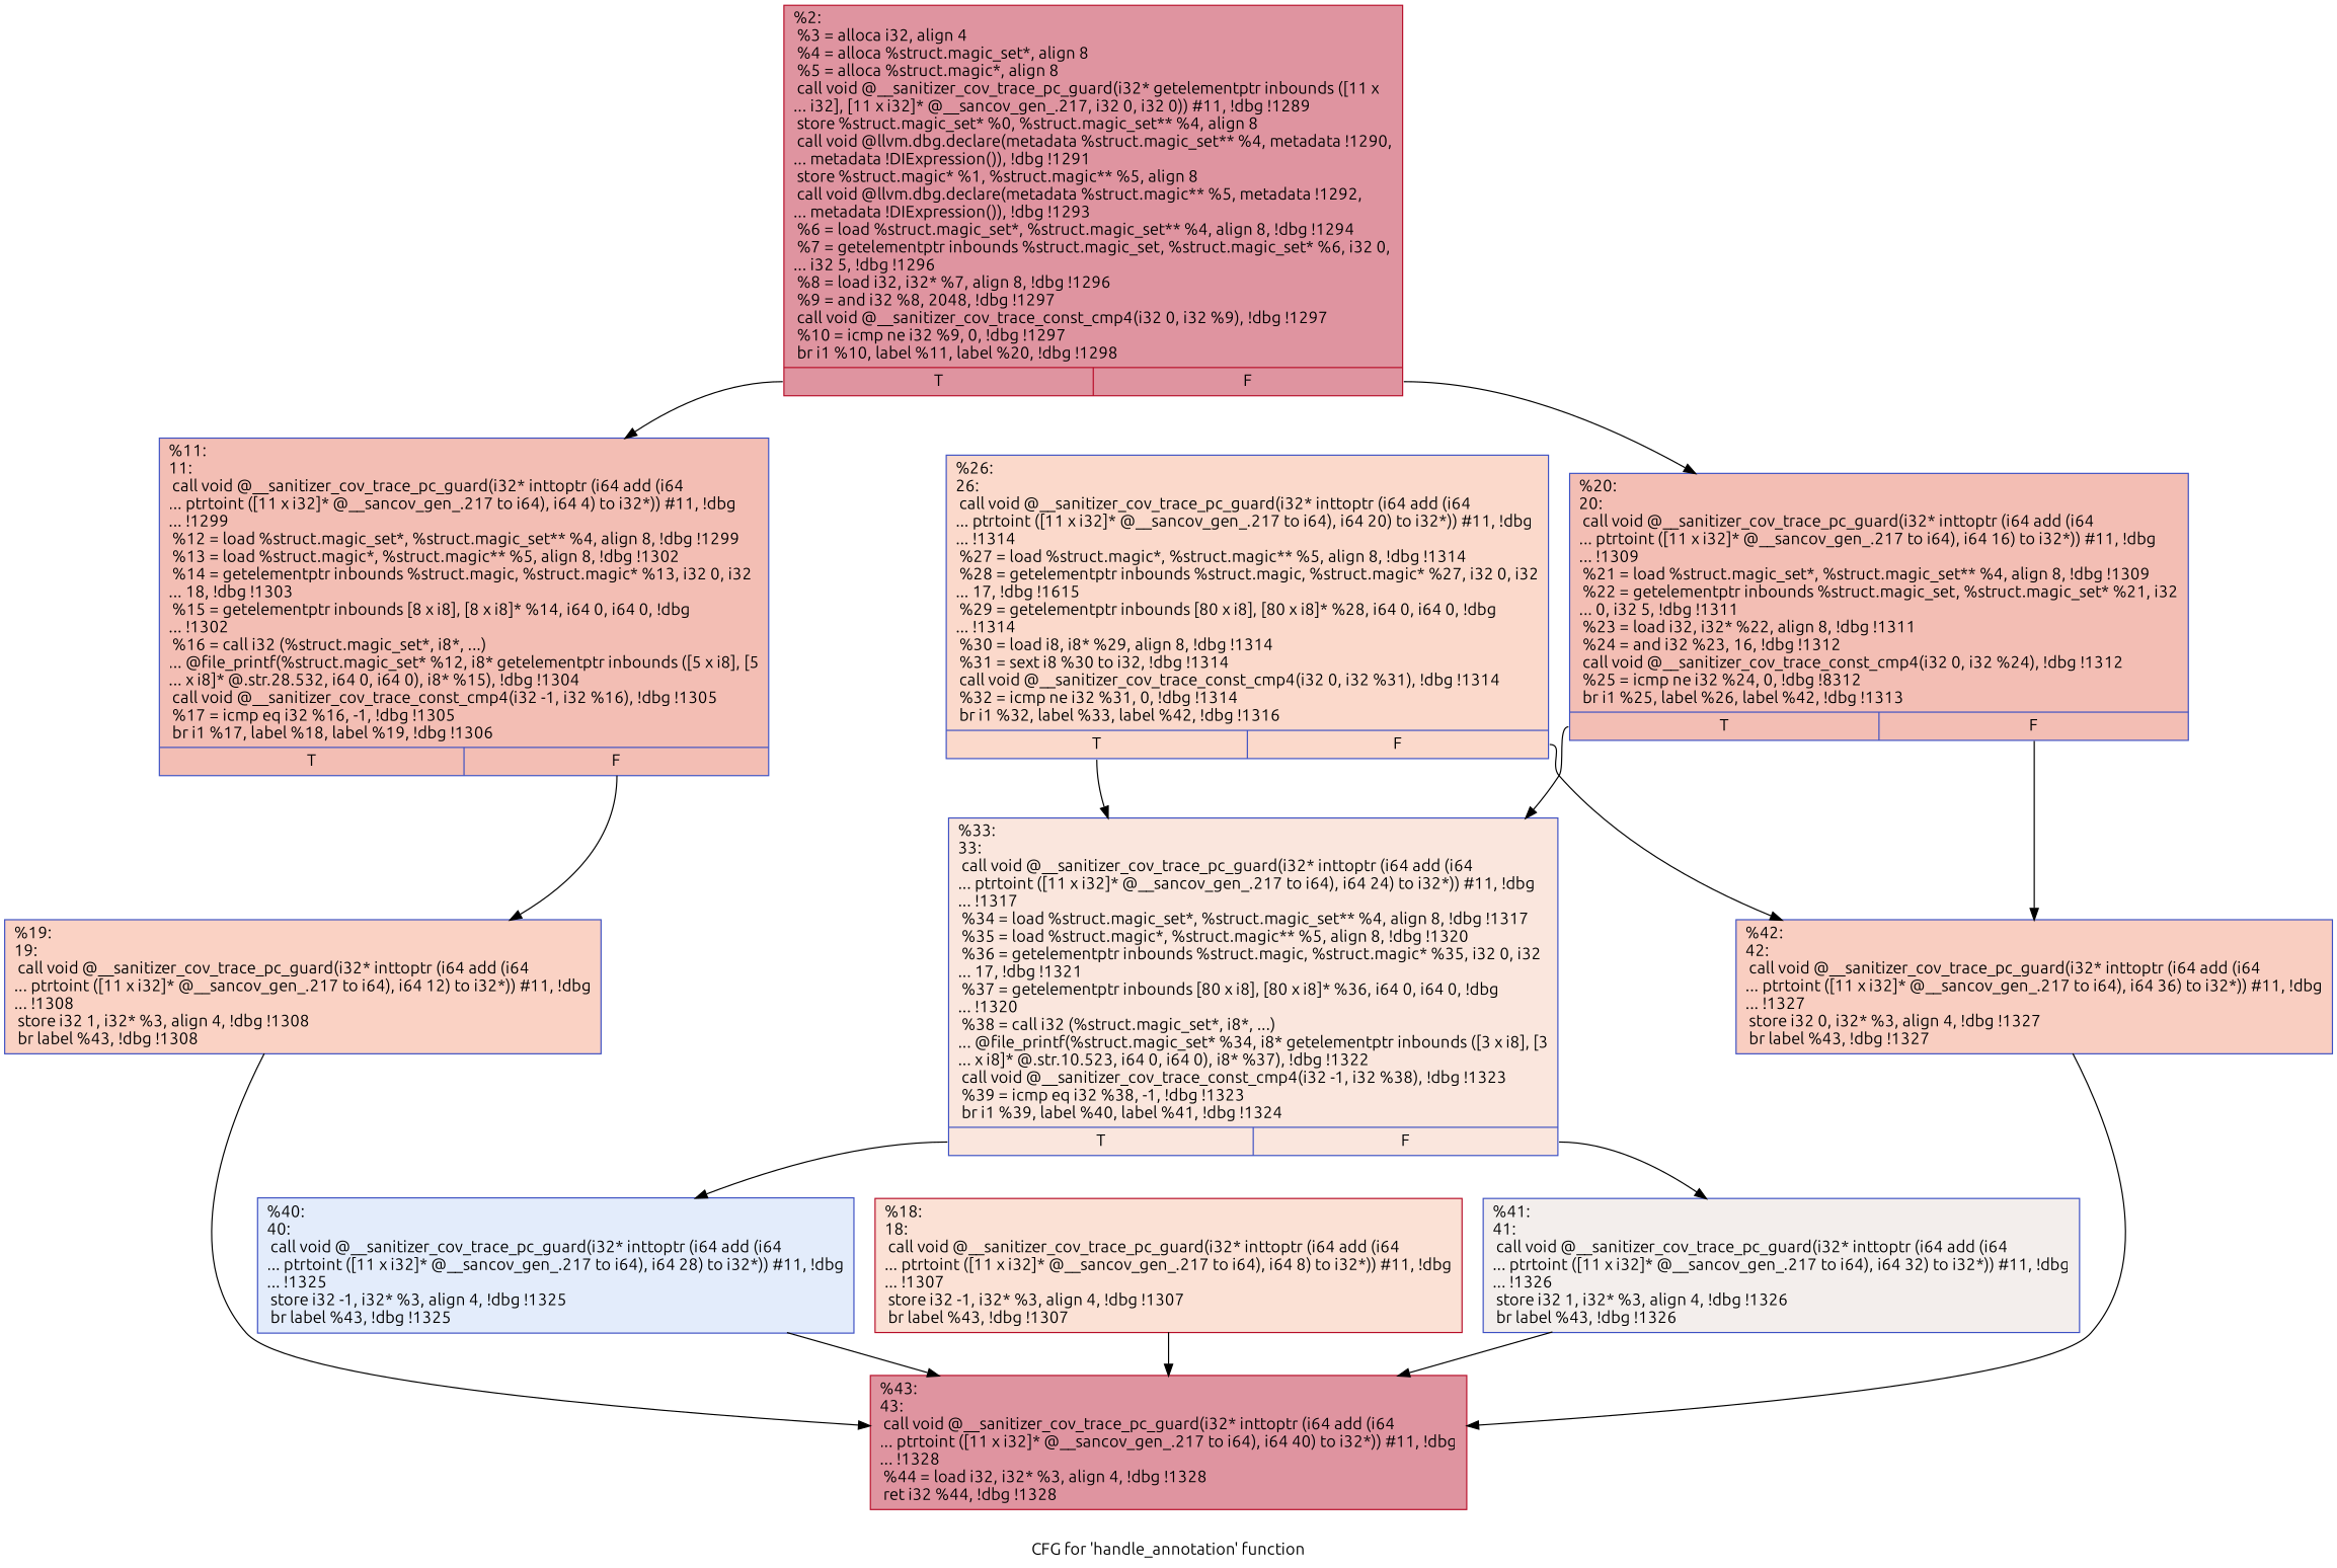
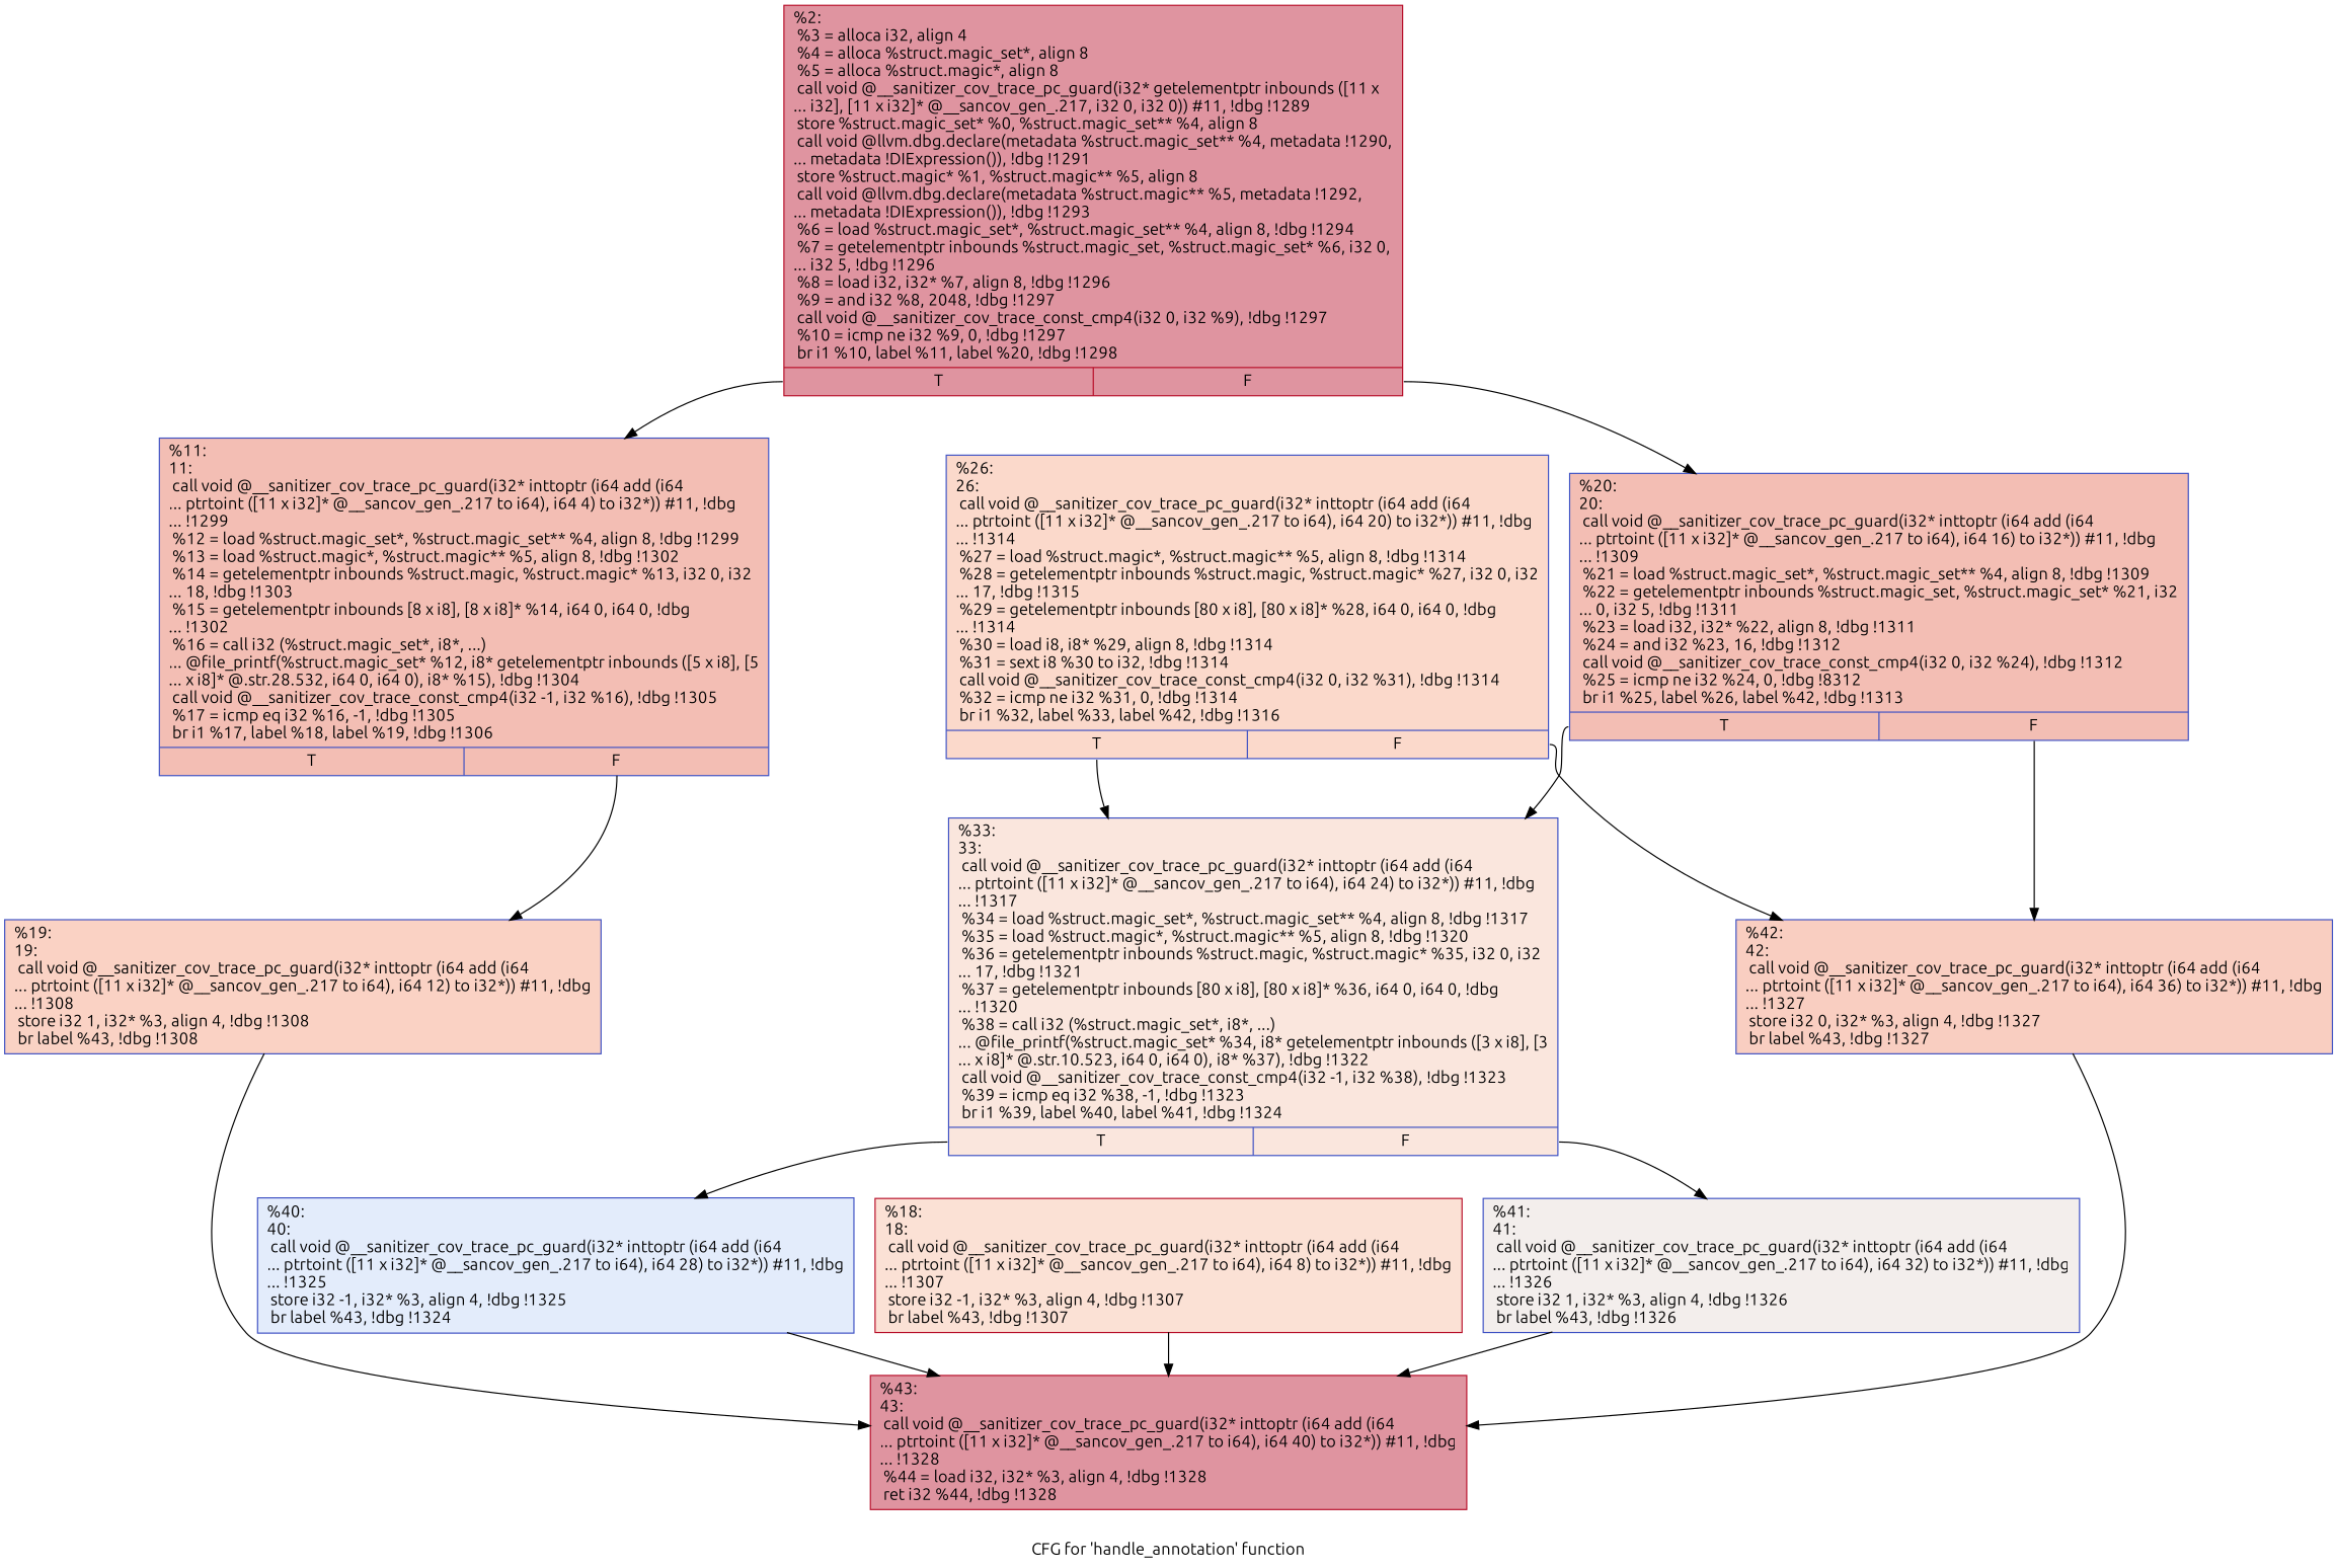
  digraph {
    fontname=Ubuntu
    label="CFG for 'handle_annotation' function"
    node [color="#3d50c3ff" fillcolor="#b70d2870" fontname=Ubuntu shape=record style=filled]
    edge [fontname=Ubuntu]
    n1 [color="#b70d28ff" label="{%2:\l  %3 = alloca i32, align 4\l  %4 = alloca %struct.magic_set*, align 8\l  %5 = alloca %struct.magic*, align 8\l  call void @__sanitizer_cov_trace_pc_guard(i32* getelementptr inbounds ([11 x\l... i32], [11 x i32]* @__sancov_gen_.217, i32 0, i32 0)) #11, !dbg !1289\l  store %struct.magic_set* %0, %struct.magic_set** %4, align 8\l  call void @llvm.dbg.declare(metadata %struct.magic_set** %4, metadata !1290,\l... metadata !DIExpression()), !dbg !1291\l  store %struct.magic* %1, %struct.magic** %5, align 8\l  call void @llvm.dbg.declare(metadata %struct.magic** %5, metadata !1292,\l... metadata !DIExpression()), !dbg !1293\l  %6 = load %struct.magic_set*, %struct.magic_set** %4, align 8, !dbg !1294\l  %7 = getelementptr inbounds %struct.magic_set, %struct.magic_set* %6, i32 0,\l... i32 5, !dbg !1296\l  %8 = load i32, i32* %7, align 8, !dbg !1296\l  %9 = and i32 %8, 2048, !dbg !1297\l  call void @__sanitizer_cov_trace_const_cmp4(i32 0, i32 %9), !dbg !1297\l  %10 = icmp ne i32 %9, 0, !dbg !1297\l  br i1 %10, label %11, label %20, !dbg !1298\l|{<s0>T|<s1>F}}"]
    n2 [fillcolor="#e36c5570" label="{%11:\l11:                                               \l  call void @__sanitizer_cov_trace_pc_guard(i32* inttoptr (i64 add (i64\l... ptrtoint ([11 x i32]* @__sancov_gen_.217 to i64), i64 4) to i32*)) #11, !dbg\l... !1299\l  %12 = load %struct.magic_set*, %struct.magic_set** %4, align 8, !dbg !1299\l  %13 = load %struct.magic*, %struct.magic** %5, align 8, !dbg !1302\l  %14 = getelementptr inbounds %struct.magic, %struct.magic* %13, i32 0, i32\l... 18, !dbg !1303\l  %15 = getelementptr inbounds [8 x i8], [8 x i8]* %14, i64 0, i64 0, !dbg\l... !1302\l  %16 = call i32 (%struct.magic_set*, i8*, ...)\l... @file_printf(%struct.magic_set* %12, i8* getelementptr inbounds ([5 x i8], [5\l... x i8]* @.str.28.532, i64 0, i64 0), i8* %15), !dbg !1304\l  call void @__sanitizer_cov_trace_const_cmp4(i32 -1, i32 %16), !dbg !1305\l  %17 = icmp eq i32 %16, -1, !dbg !1305\l  br i1 %17, label %18, label %19, !dbg !1306\l|{<s0>T|<s1>F}}"]
    n3 [fillcolor="#e36c5570" label="{%20:\l20:                                               \l  call void @__sanitizer_cov_trace_pc_guard(i32* inttoptr (i64 add (i64\l... ptrtoint ([11 x i32]* @__sancov_gen_.217 to i64), i64 16) to i32*)) #11, !dbg\l... !1309\l  %21 = load %struct.magic_set*, %struct.magic_set** %4, align 8, !dbg !1309\l  %22 = getelementptr inbounds %struct.magic_set, %struct.magic_set* %21, i32\l... 0, i32 5, !dbg !1311\l  %23 = load i32, i32* %22, align 8, !dbg !1311\l  %24 = and i32 %23, 16, !dbg !1312\l  call void @__sanitizer_cov_trace_const_cmp4(i32 0, i32 %24), !dbg !1312\l  %25 = icmp ne i32 %24, 0, !dbg !8312\l  br i1 %25, label %26, label %42, !dbg !1313\l|{<s0>T|<s1>F}}"]
    n4 [fillcolor="#f4987a70" label="{%19:\l19:                                               \l  call void @__sanitizer_cov_trace_pc_guard(i32* inttoptr (i64 add (i64\l... ptrtoint ([11 x i32]* @__sancov_gen_.217 to i64), i64 12) to i32*)) #11, !dbg\l... !1308\l  store i32 1, i32* %3, align 4, !dbg !1308\l  br label %43, !dbg !1308\l}"]
    n5 [fillcolor="#f2907270" label="{%42:\l42:                                               \l  call void @__sanitizer_cov_trace_pc_guard(i32* inttoptr (i64 add (i64\l... ptrtoint ([11 x i32]* @__sancov_gen_.217 to i64), i64 36) to i32*)) #11, !dbg\l... !1327\l  store i32 0, i32* %3, align 4, !dbg !1327\l  br label %43, !dbg !1327\l}"]
    n6 [fillcolor="#f3c7b170" label="{%33:\l33:                                               \l  call void @__sanitizer_cov_trace_pc_guard(i32* inttoptr (i64 add (i64\l... ptrtoint ([11 x i32]* @__sancov_gen_.217 to i64), i64 24) to i32*)) #11, !dbg\l... !1317\l  %34 = load %struct.magic_set*, %struct.magic_set** %4, align 8, !dbg !1317\l  %35 = load %struct.magic*, %struct.magic** %5, align 8, !dbg !1320\l  %36 = getelementptr inbounds %struct.magic, %struct.magic* %35, i32 0, i32\l... 17, !dbg !1321\l  %37 = getelementptr inbounds [80 x i8], [80 x i8]* %36, i64 0, i64 0, !dbg\l... !1320\l  %38 = call i32 (%struct.magic_set*, i8*, ...)\l... @file_printf(%struct.magic_set* %34, i8* getelementptr inbounds ([3 x i8], [3\l... x i8]* @.str.10.523, i64 0, i64 0), i8* %37), !dbg !1322\l  call void @__sanitizer_cov_trace_const_cmp4(i32 -1, i32 %38), !dbg !1323\l  %39 = icmp eq i32 %38, -1, !dbg !1323\l  br i1 %39, label %40, label %41, !dbg !1324\l|{<s0>T|<s1>F}}"]
    n7 [color="#b70d28ff" fillcolor="#f7bca170" label="{%18:\l18:                                               \l  call void @__sanitizer_cov_trace_pc_guard(i32* inttoptr (i64 add (i64\l... ptrtoint ([11 x i32]* @__sancov_gen_.217 to i64), i64 8) to i32*)) #11, !dbg\l... !1307\l  store i32 -1, i32* %3, align 4, !dbg !1307\l  br label %43, !dbg !1307\l}"]
    n8 [color="#b70d28ff" label="{%43:\l43:                                               \l  call void @__sanitizer_cov_trace_pc_guard(i32* inttoptr (i64 add (i64\l... ptrtoint ([11 x i32]* @__sancov_gen_.217 to i64), i64 40) to i32*)) #11, !dbg\l... !1328\l  %44 = load i32, i32* %3, align 4, !dbg !1328\l  ret i32 %44, !dbg !1328\l}"]
-   n9 [fillcolor="#f7a88970" label="{%26:\l26:                                               \l  call void @__sanitizer_cov_trace_pc_guard(i32* inttoptr (i64 add (i64\l... ptrtoint ([11 x i32]* @__sancov_gen_.217 to i64), i64 20) to i32*)) #11, !dbg\l... !1314\l  %27 = load %struct.magic*, %struct.magic** %5, align 8, !dbg !1314\l  %28 = getelementptr inbounds %struct.magic, %struct.magic* %27, i32 0, i32\l... 17, !dbg !1615\l  %29 = getelementptr inbounds [80 x i8], [80 x i8]* %28, i64 0, i64 0, !dbg\l... !1314\l  %30 = load i8, i8* %29, align 8, !dbg !1314\l  %31 = sext i8 %30 to i32, !dbg !1314\l  call void @__sanitizer_cov_trace_const_cmp4(i32 0, i32 %31), !dbg !1314\l  %32 = icmp ne i32 %31, 0, !dbg !1314\l  br i1 %32, label %33, label %42, !dbg !1316\l|{<s0>T|<s1>F}}"]
-   n10 [fillcolor="#bfd3f670" label="{%40:\l40:                                               \l  call void @__sanitizer_cov_trace_pc_guard(i32* inttoptr (i64 add (i64\l... ptrtoint ([11 x i32]* @__sancov_gen_.217 to i64), i64 28) to i32*)) #11, !dbg\l... !1325\l  store i32 -1, i32* %3, align 4, !dbg !1325\l  br label %43, !dbg !1325\l}"]
+   n9 [fillcolor="#f7a88970" label="{%26:\l26:                                               \l  call void @__sanitizer_cov_trace_pc_guard(i32* inttoptr (i64 add (i64\l... ptrtoint ([11 x i32]* @__sancov_gen_.217 to i64), i64 20) to i32*)) #11, !dbg\l... !1314\l  %27 = load %struct.magic*, %struct.magic** %5, align 8, !dbg !1314\l  %28 = getelementptr inbounds %struct.magic, %struct.magic* %27, i32 0, i32\l... 17, !dbg !1315\l  %29 = getelementptr inbounds [80 x i8], [80 x i8]* %28, i64 0, i64 0, !dbg\l... !1314\l  %30 = load i8, i8* %29, align 8, !dbg !1314\l  %31 = sext i8 %30 to i32, !dbg !1314\l  call void @__sanitizer_cov_trace_const_cmp4(i32 0, i32 %31), !dbg !1314\l  %32 = icmp ne i32 %31, 0, !dbg !1314\l  br i1 %32, label %33, label %42, !dbg !1316\l|{<s0>T|<s1>F}}"]
+   n10 [fillcolor="#bfd3f670" label="{%40:\l40:                                               \l  call void @__sanitizer_cov_trace_pc_guard(i32* inttoptr (i64 add (i64\l... ptrtoint ([11 x i32]* @__sancov_gen_.217 to i64), i64 28) to i32*)) #11, !dbg\l... !1325\l  store i32 -1, i32* %3, align 4, !dbg !1325\l  br label %43, !dbg !1324\l}"]
    n11 [fillcolor="#e3d9d370" label="{%41:\l41:                                               \l  call void @__sanitizer_cov_trace_pc_guard(i32* inttoptr (i64 add (i64\l... ptrtoint ([11 x i32]* @__sancov_gen_.217 to i64), i64 32) to i32*)) #11, !dbg\l... !1326\l  store i32 1, i32* %3, align 4, !dbg !1326\l  br label %43, !dbg !1326\l}"]
    n1 -> n2 [tailport=s0]
    n1 -> n3 [tailport=s1]
    n2 -> n4 [tailport=s1]
    n3 -> n5 [tailport=s1]
    n3 -> n6 [tailport=s0]
    n4 -> n8
    n5 -> n8
    n6 -> n10 [tailport=s0]
    n6 -> n11 [tailport=s1]
    n7 -> n8
    n9 -> n5 [tailport=s1]
    n9 -> n6 [tailport=s0]
    n10 -> n8
    n11 -> n8
  }
